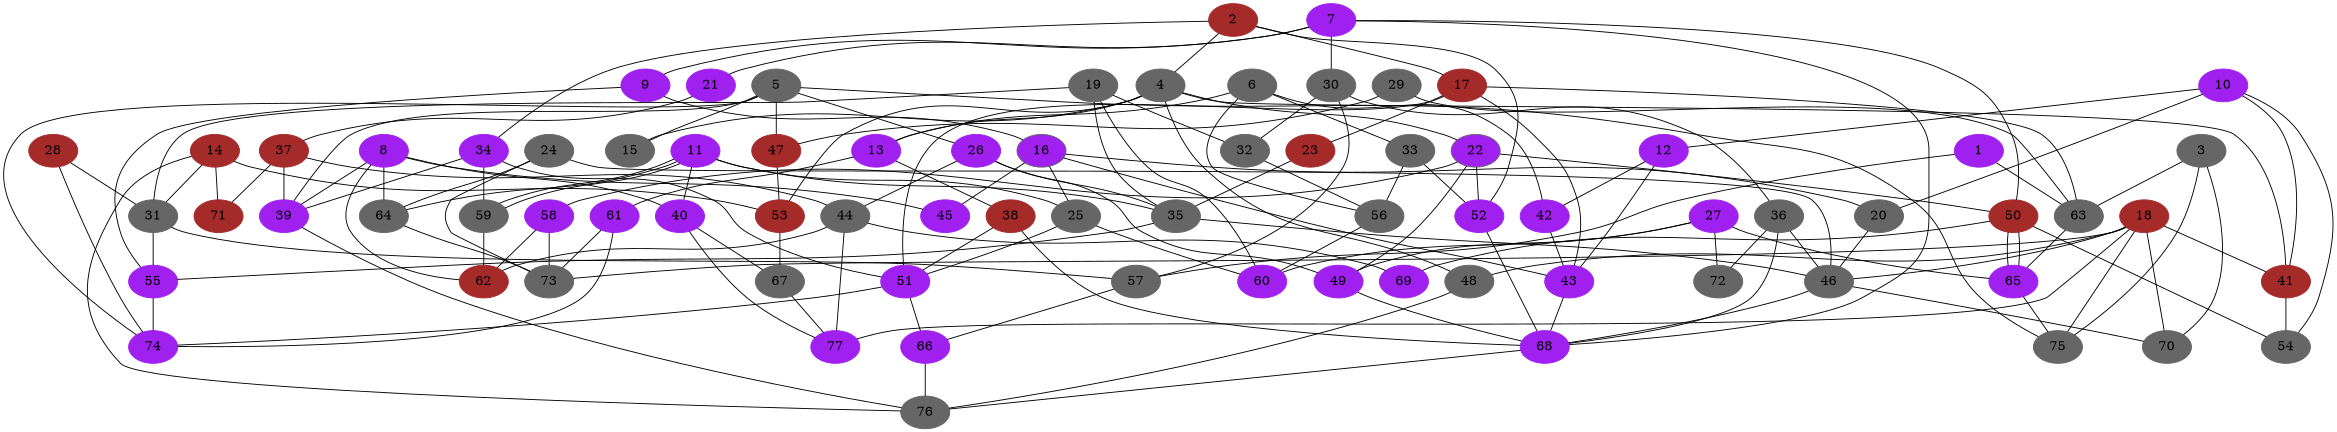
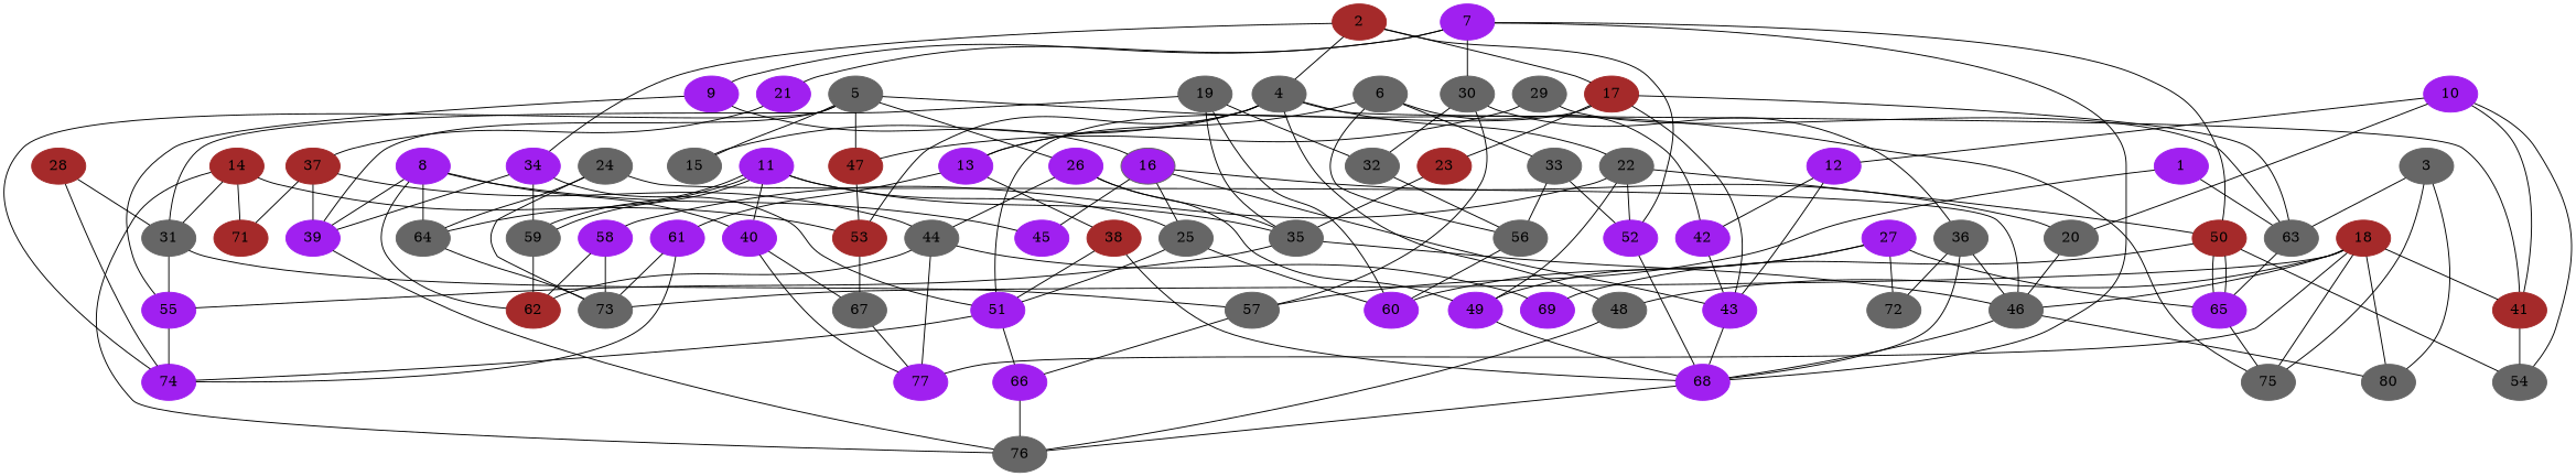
  graph {
    node [color=gray40 style=filled]
    1 [color=purple]
    57
    63
    66 [color=purple]
    65 [color=purple]
    2 [color=brown]
    4
    17 [color=brown]
    34 [color=purple]
    52 [color=purple]
    13 [color=purple]
    15
-   22 [fillcolor=purple]
+   22
    41 [color=brown]
    48
    53 [color=brown]
    43 [color=purple]
    23 [color=brown]
    51 [color=purple]
    39 [color=purple]
    59
    68 [color=purple]
    3
-   70
+   70 [label=80]
    75
    38 [color=brown]
    61 [color=purple]
    50 [color=brown]
    49 [color=purple]
    58 [color=purple]
    54
    76
    67
    5
    26 [color=purple]
    47 [color=brown]
    74 [color=purple]
    35
    44
    6
    33
    42 [color=purple]
    56
    60 [color=purple]
    7 [color=purple]
    21 [color=purple]
    30
    9 [color=purple]
    19
    31
    32
    37 [color=brown]
    36
    69 [color=purple]
    8 [color=purple]
    40 [color=purple]
    45 [color=purple]
    62 [color=brown]
    64
    77 [color=purple]
    73
    16 [fillcolor=purple]
    55 [color=purple]
    20
    25
    10 [color=purple]
    12 [color=purple]
    46
    11 [color=purple]
    14 [color=brown]
    71 [color=brown]
    18 [color=brown]
    24
    27 [color=purple]
    72
    28 [color=brown]
    29
    1 -- 57
    1 -- 63
    57 -- 66
    63 -- 65
    66 -- 76
    65 -- 75
    2 -- 4
    2 -- 17
    2 -- 34
    2 -- 52
    4 -- 13
    4 -- 15
    4 -- 22
    4 -- 41
    4 -- 48
    4 -- 53
    17 -- 63
    17 -- 43
    17 -- 23
    17 -- 51
    34 -- 51
    34 -- 39
    34 -- 59
    52 -- 68
    13 -- 38
    13 -- 61
    22 -- 52
    22 -- 50
    22 -- 49
    22 -- 58
    41 -- 54
    48 -- 76
    53 -- 67
    43 -- 68
    23 -- 35
    51 -- 66
    51 -- 74
    39 -- 76
    59 -- 62
    68 -- 76
    3 -- 63
    3 -- 70
    3 -- 75
    38 -- 51
    38 -- 68
    61 -- 74
    61 -- 73
    50 -- 65
    50 -- 65
    50 -- 54
    50 -- 69
    49 -- 68
    58 -- 62
    58 -- 73
    67 -- 77
    5 -- 15
    5 -- 39
    5 -- 75
    5 -- 26
    5 -- 47
    5 -- 74
    26 -- 49
    26 -- 35
    26 -- 44
    47 -- 53
    35 -- 55
    35 -- 46
    44 -- 69
    44 -- 62
    44 -- 77
    6 -- 13
    6 -- 33
    6 -- 42
    6 -- 56
    33 -- 52
    33 -- 56
    42 -- 43
    56 -- 60
    7 -- 68
    7 -- 50
    7 -- 21
    7 -- 30
    7 -- 9
    21 -- 37
    30 -- 57
    30 -- 32
    30 -- 36
    9 -- 16
    9 -- 55
    19 -- 35
    19 -- 60
    19 -- 31
    19 -- 32
    31 -- 57
    31 -- 55
    32 -- 56
    37 -- 39
    37 -- 44
    37 -- 71
    36 -- 68
    36 -- 46
    36 -- 72
    8 -- 39
    8 -- 40
    8 -- 45
    8 -- 62
    8 -- 64
    40 -- 67
    40 -- 77
    64 -- 73
    16 -- 43
    16 -- 45
    16 -- 20
    16 -- 25
    55 -- 74
    20 -- 46
    25 -- 51
    25 -- 60
    10 -- 41
    10 -- 54
    10 -- 20
    10 -- 12
    12 -- 43
    12 -- 42
    46 -- 68
    46 -- 70
    11 -- 59
    11 -- 59
    11 -- 35
    11 -- 40
    11 -- 64
    11 -- 25
    14 -- 53
    14 -- 76
    14 -- 31
    14 -- 71
    18 -- 41
    18 -- 48
    18 -- 70
    18 -- 75
    18 -- 77
    18 -- 73
    18 -- 46
    24 -- 64
    24 -- 73
    24 -- 46
    27 -- 65
    27 -- 49
    27 -- 60
    27 -- 72
    28 -- 74
    28 -- 31
    29 -- 63
    29 -- 47
  }
